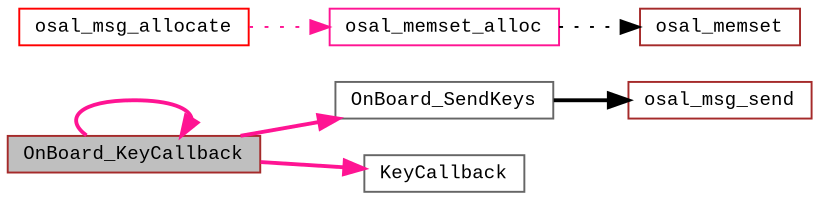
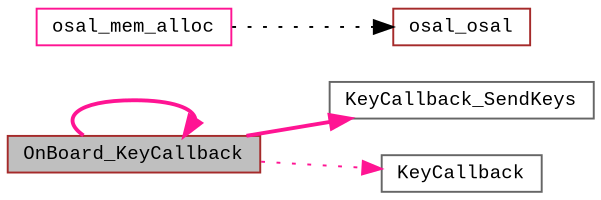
  digraph {
    fontname="Liberation Mono"
    rankdir=LR
    node [color=brown fillcolor=white fontname="Liberation Mono" fontsize=10 shape=record style=filled]
    edge [color=deeppink fontname="Liberation Mono" fontsize=10 labelfontname=Helvetica labelfontsize=10 style=bold]
    n1 [fillcolor=grey75 fontcolor=black height=0.2 label=OnBoard_KeyCallback width=0.4]
-   n2 [color=gray40 height=0.2 label=OnBoard_SendKeys width=0.4]
+   n2 [color=gray40 height=0.2 label=KeyCallback_SendKeys width=0.4]
    n3 [color=gray40 height=0.2 label=KeyCallback width=0.4]
-   n4 [height=0.2 label=osal_msg_send width=0.4]
-   n5 [color=red height=0.2 label=osal_msg_allocate width=0.4]
-   n6 [color=deeppink height=0.2 label=osal_memset_alloc width=0.4]
-   n7 [height=0.2 label=osal_memset width=0.4]
+   n6 [color=deeppink height=0.2 label=osal_mem_alloc width=0.4]
+   n7 [height=0.2 label=osal_osal width=0.4]
    n1 -> n1
    n1 -> n2
-   n1 -> n3
-   n2 -> n4 [color=black]
-   n5 -> n6 [style=dotted]
+   n1 -> n3 [style=dotted]
    n6 -> n7 [color=black style=dotted]
  }
